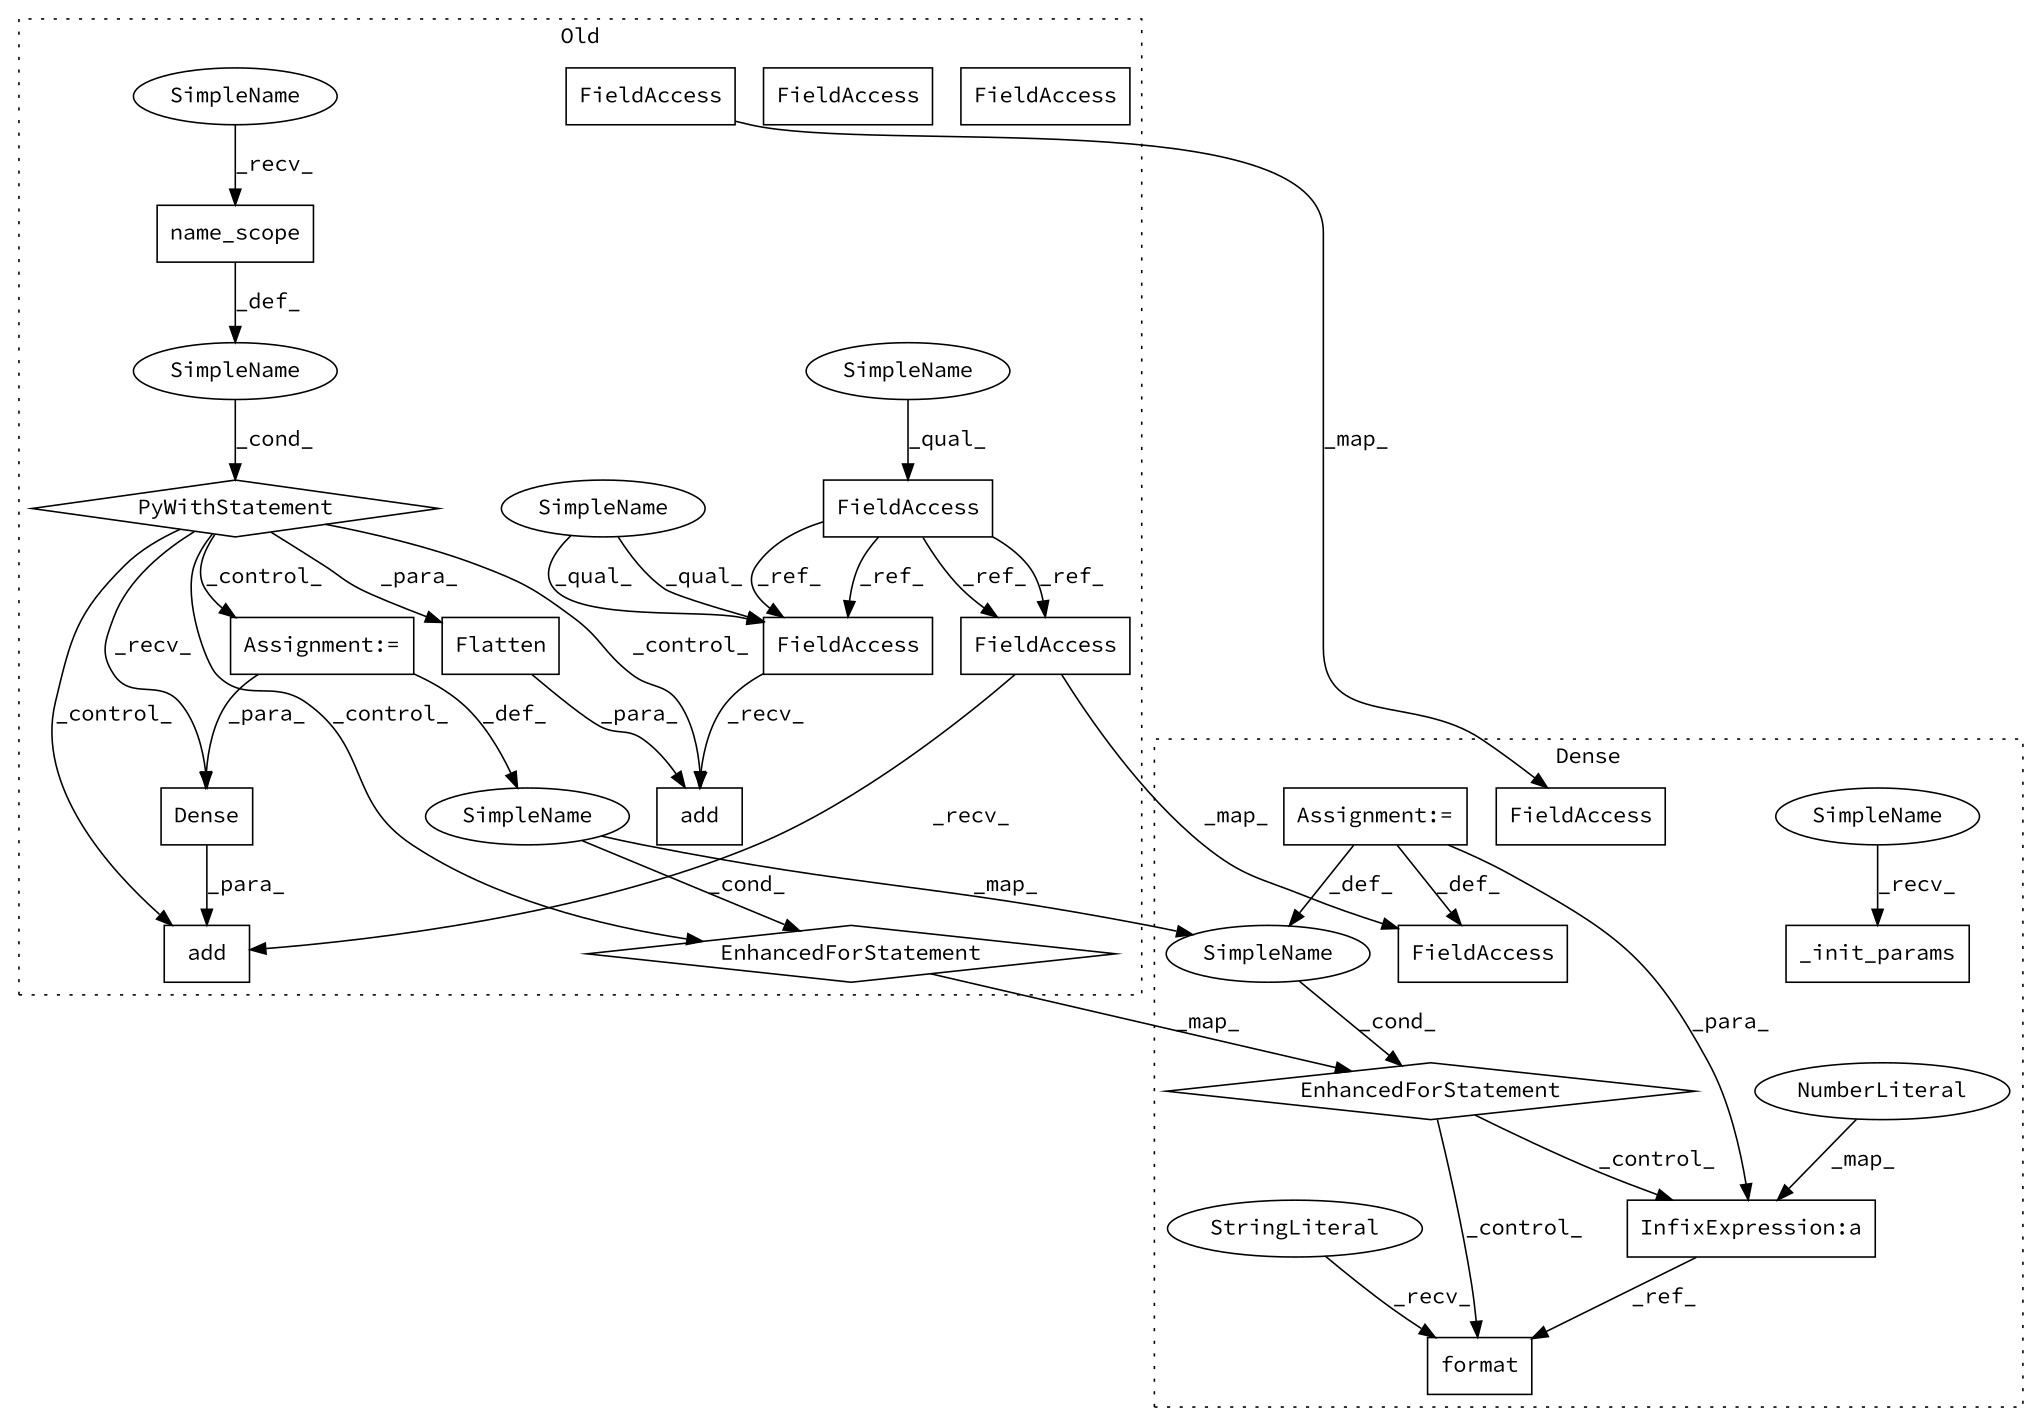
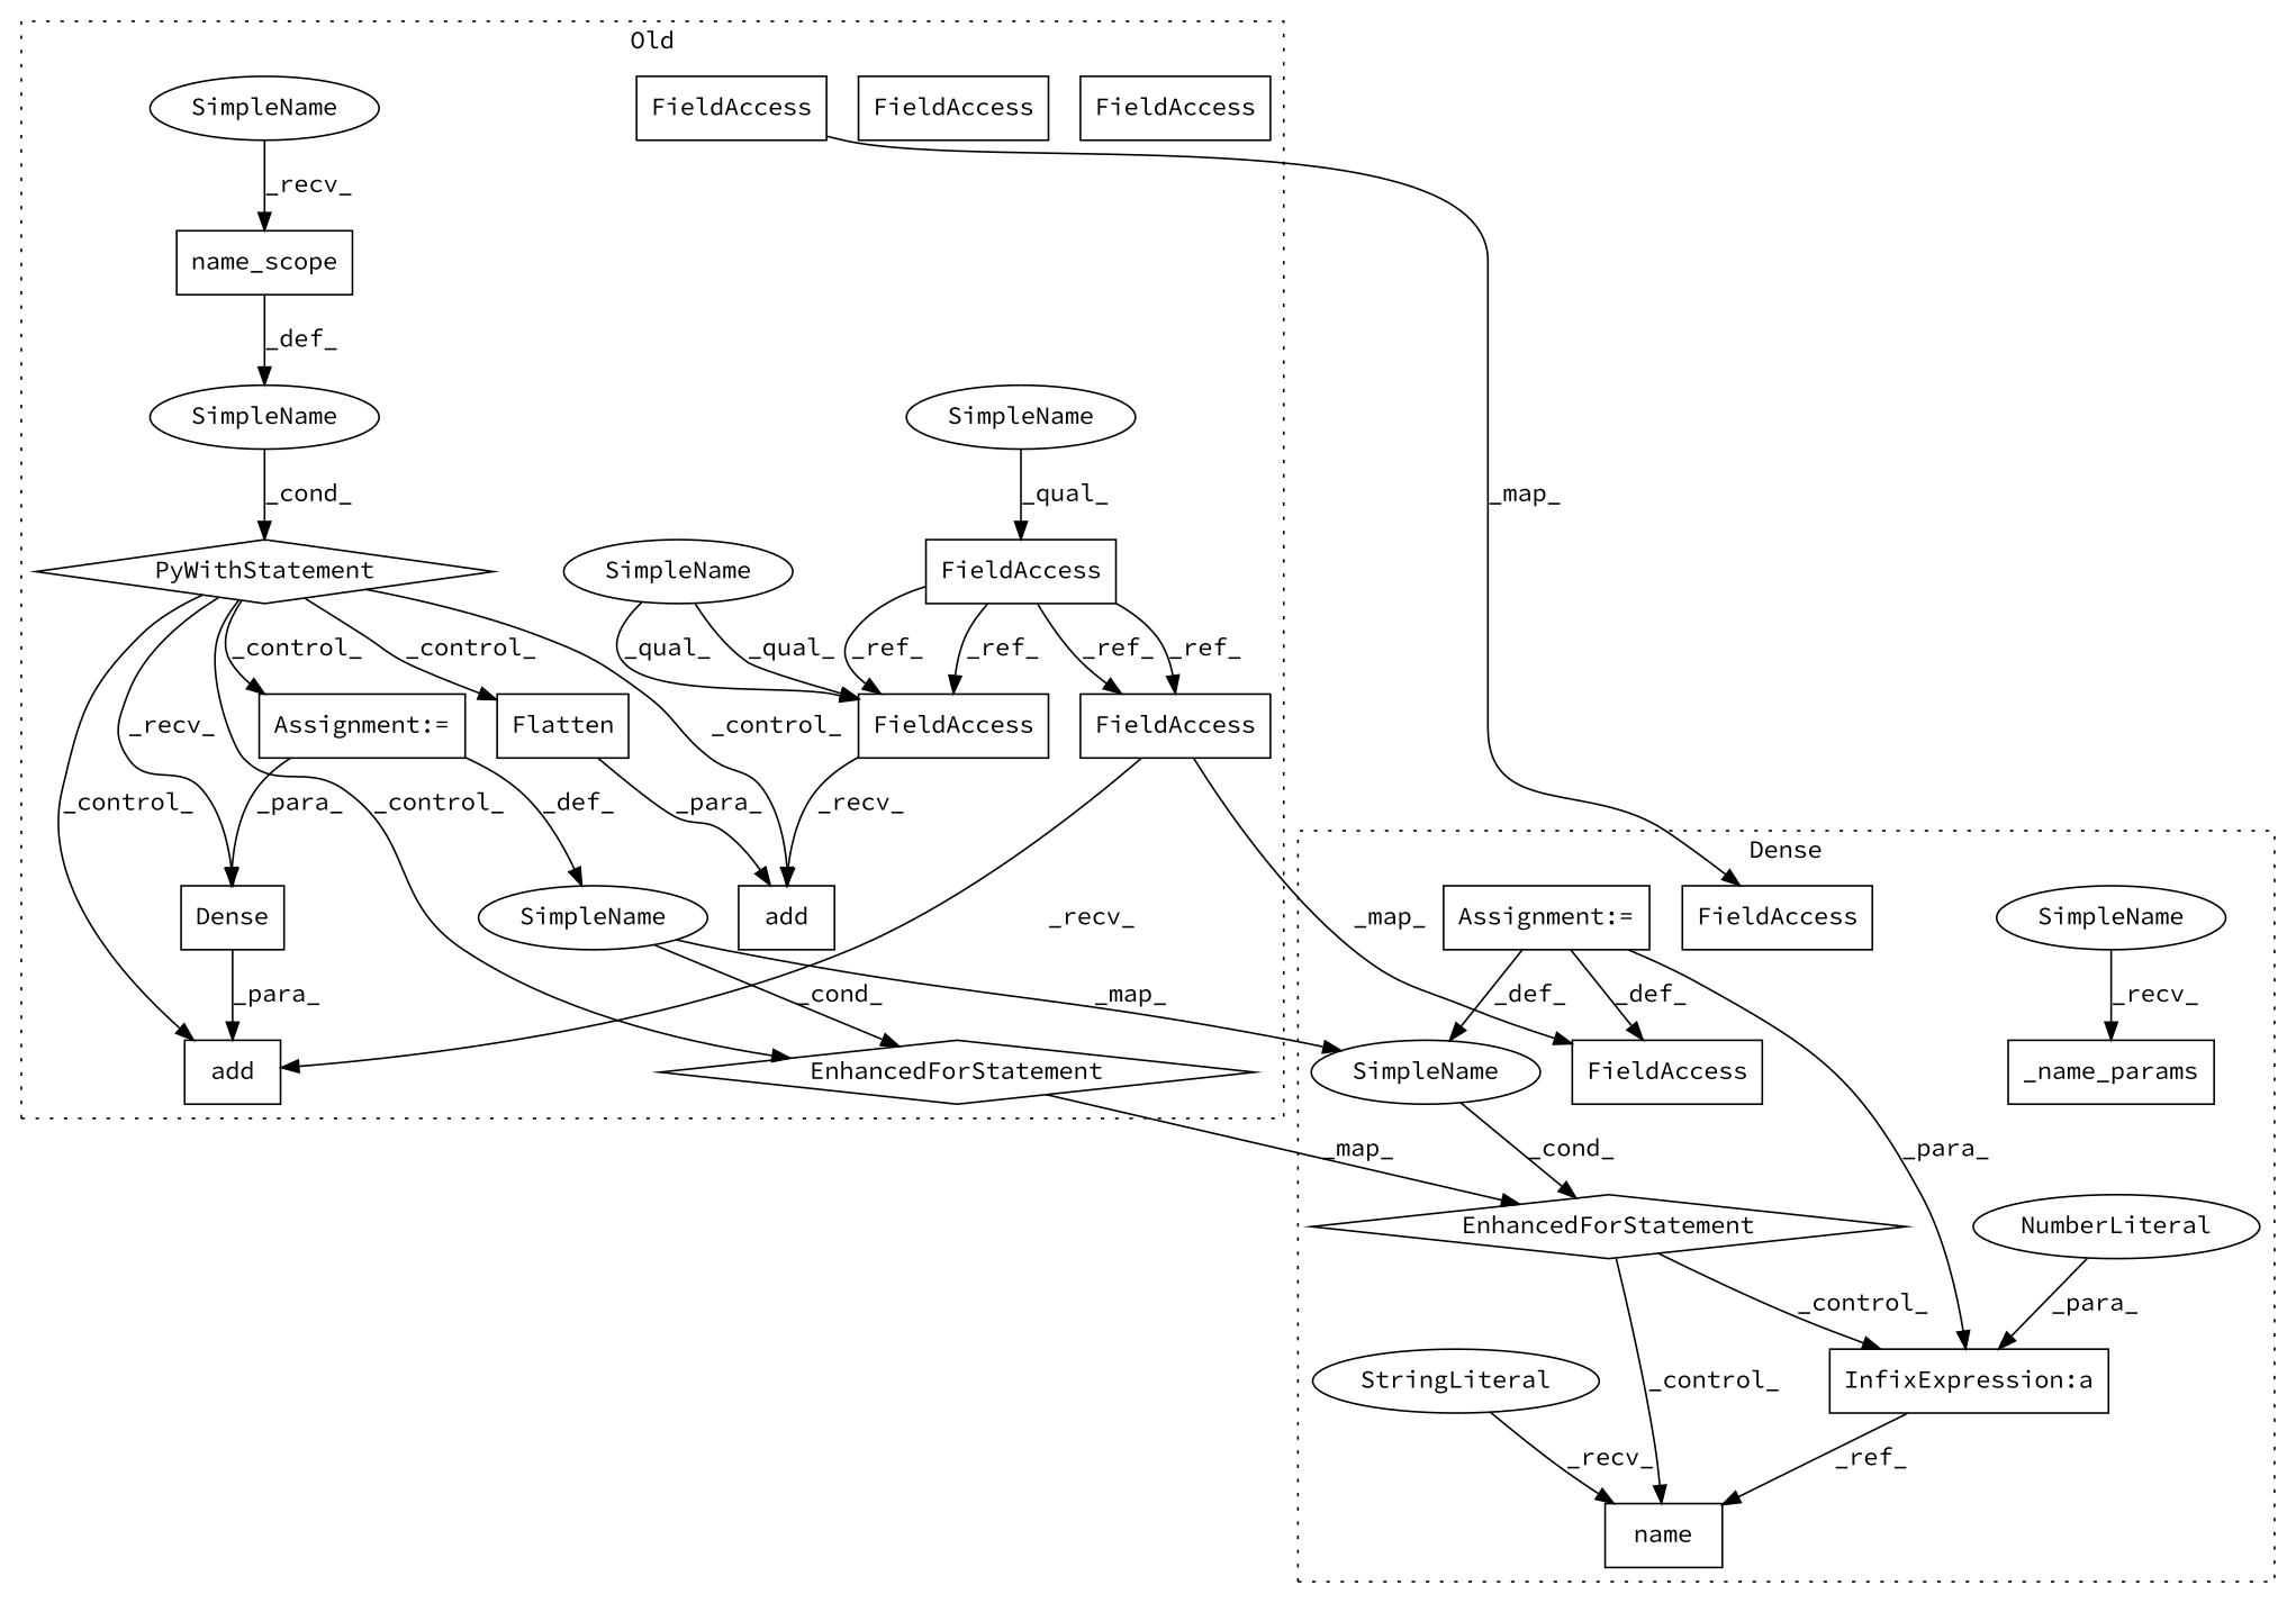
  digraph {
    fontname="Source Code Pro"
    node [a=22 fontname="Source Code Pro" l=11 s=1904 shape=box]
    edge [fontname="Source Code Pro"]
    n1 [a=32 l="4,1" label=add s="1953,1986"]
    n2 [a=7 l="69,2" label="Assignment:=" s="1011,1124"]
    n3 [a=32 l="6,1" label=Dense s="1960,1985"]
    n4 [label=FieldAccess s=1861]
    n5 [label=FieldAccess]
    n6 [a=32 l="4,1" label=add s="1916,1932"]
    n7 [a=104 l="10,2" label=PyWithStatement s="823,850" shape=diamond]
    n8 [a=32 l=9 label=Flatten s=1923]
    n9 [a=42 label=SimpleName shape=ellipse l="" s=""]
    n10 [label=FieldAccess s=1941]
    n11 [a=32 l=12 label=name_scope s=838]
    n12 [l=13 label=FieldAccess s=860]
    n13 [a=42 l=18 label=SimpleName s=1084 shape=ellipse]
    n14 [a=70 l="69,2" label=EnhancedForStatement s="1011,1124" shape=diamond]
    n15 [a=42 l=4 label=SimpleName s=833 shape=ellipse]
    n16 [a=42 l=4 label=SimpleName s=1861 shape=ellipse]
    n17 [a=42 l=4 label=SimpleName shape=ellipse]
    n18 [label=FieldAccess]
    n19 [label=FieldAccess s=1941]
-   n20 [a=32 l=14 label=_init_params s=3013]
+   n20 [a=32 l=14 label=_name_params s=3013]
    n21 [label=FieldAccess s=2950]
    n22 [a=7 l="63,2" label="Assignment:=" s="2157,2264"]
    n23 [l=13 label=FieldAccess s=1994]
    n24 [a=27 l=3 label="InfixExpression:a" s=2635]
    n25 [a=42 l=18 label=SimpleName s=2224 shape=ellipse]
    n26 [a=70 l="63,2" label=EnhancedForStatement s="2157,2264" shape=diamond]
    n27 [a=34 l=1 label=NumberLiteral s=2638 shape=ellipse]
-   n28 [a=32 l="7,1" label=format s="2627,2639"]
+   n28 [a=32 l="7,1" label=name s="2627,2639"]
    n29 [a=45 l=8 label=StringLiteral s=2618 shape=ellipse]
    n30 [a=42 l=4 label=SimpleName s=3008 shape=ellipse]
    subgraph cluster_1 {
      label=Old
      style=dotted
      n1
      n2
      n3
      n4
      n5
      n6
      n7
      n8
      n9
      n10
      n11
      n12
      n13
      n14
      n15
      n16
      n17
      n18
      n19
    }
    subgraph cluster_2 {
      label=Dense
      style=dotted
      n20
      n21
      n22
      n23
      n24
      n25
      n26
      n27
      n28
      n29
      n30
    }
    n2 -> n3 [label=_para_]
    n2 -> n13 [label=_def_]
    n3 -> n1 [label=_para_]
    n4 -> n18 [label=_ref_]
    n4 -> n18 [label=_ref_]
    n4 -> n19 [label=_ref_]
    n4 -> n19 [label=_ref_]
    n7 -> n1 [label=_control_]
    n7 -> n2 [label=_control_]
    n7 -> n3 [label=_recv_]
    n7 -> n6 [label=_control_]
-   n7 -> n8 [label=_para_]
+   n7 -> n8 [label=_control_]
    n7 -> n14 [label=_control_]
    n8 -> n6 [label=_para_]
    n9 -> n7 [label=_cond_]
    n11 -> n9 [label=_def_]
    n12 -> n23 [label=_map_]
    n13 -> n14 [label=_cond_]
    n13 -> n25 [label=_map_]
    n14 -> n26 [label=_map_]
    n15 -> n11 [label=_recv_]
    n16 -> n4 [label=_qual_]
    n17 -> n18 [label=_qual_]
    n17 -> n18 [label=_qual_]
    n18 -> n6 [label=_recv_]
    n19 -> n1 [label=_recv_]
    n19 -> n21 [label=_map_]
    n22 -> n21 [label=_def_]
    n22 -> n24 [label=_para_]
    n22 -> n25 [label=_def_]
    n24 -> n28 [label=_ref_]
    n25 -> n26 [label=_cond_]
    n26 -> n24 [label=_control_]
    n26 -> n28 [label=_control_]
-   n27 -> n24 [label=_map_]
+   n27 -> n24 [label=_para_]
    n29 -> n28 [label=_recv_]
    n30 -> n20 [label=_recv_]
  }
